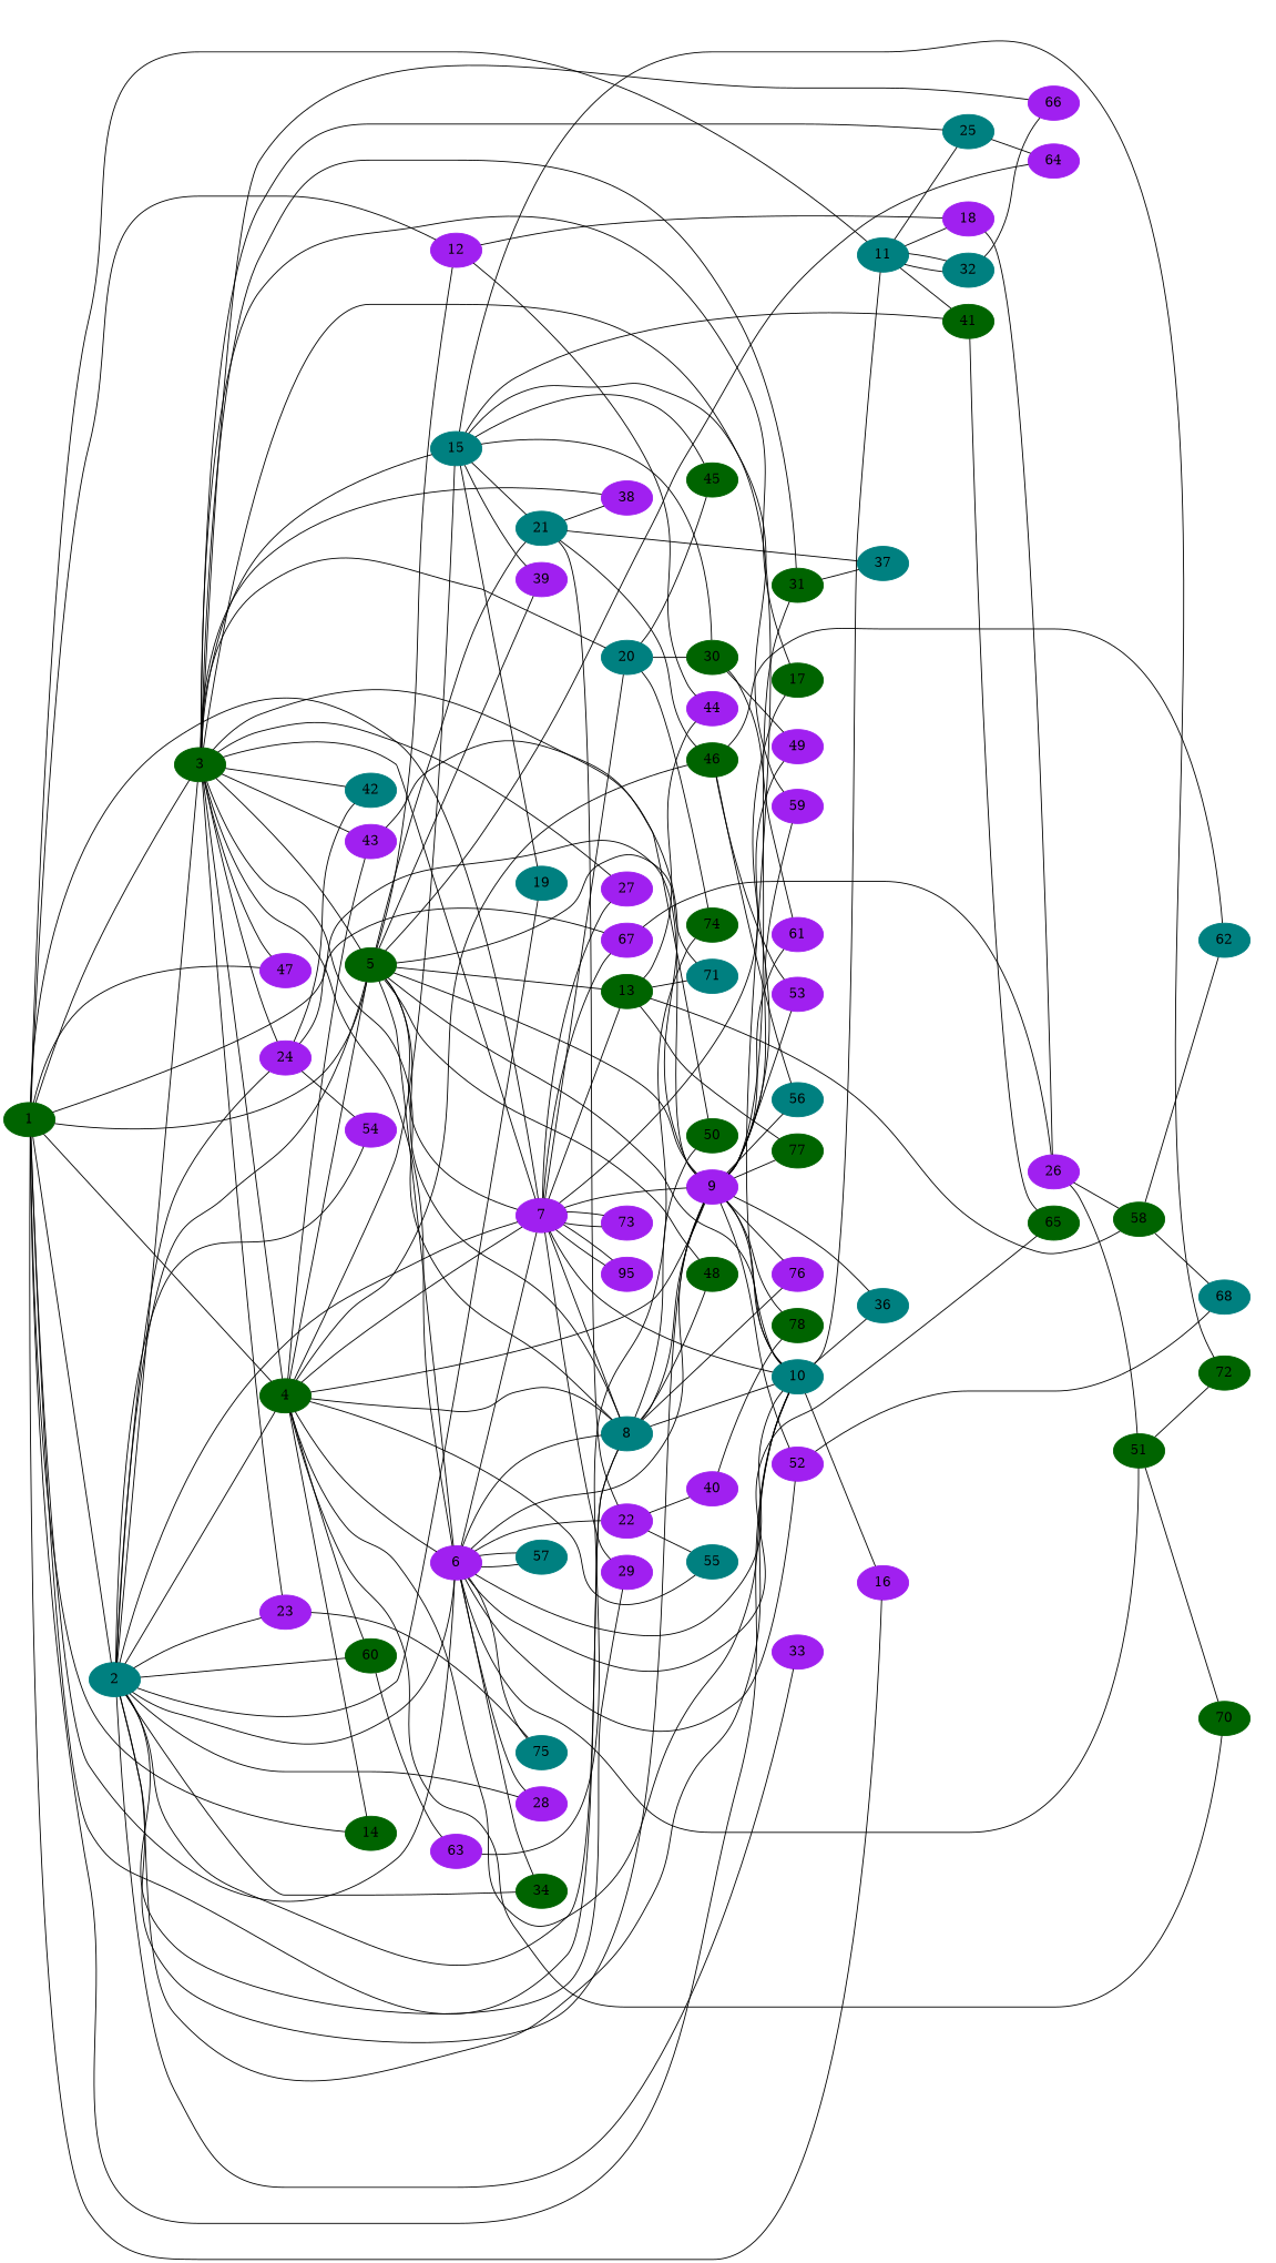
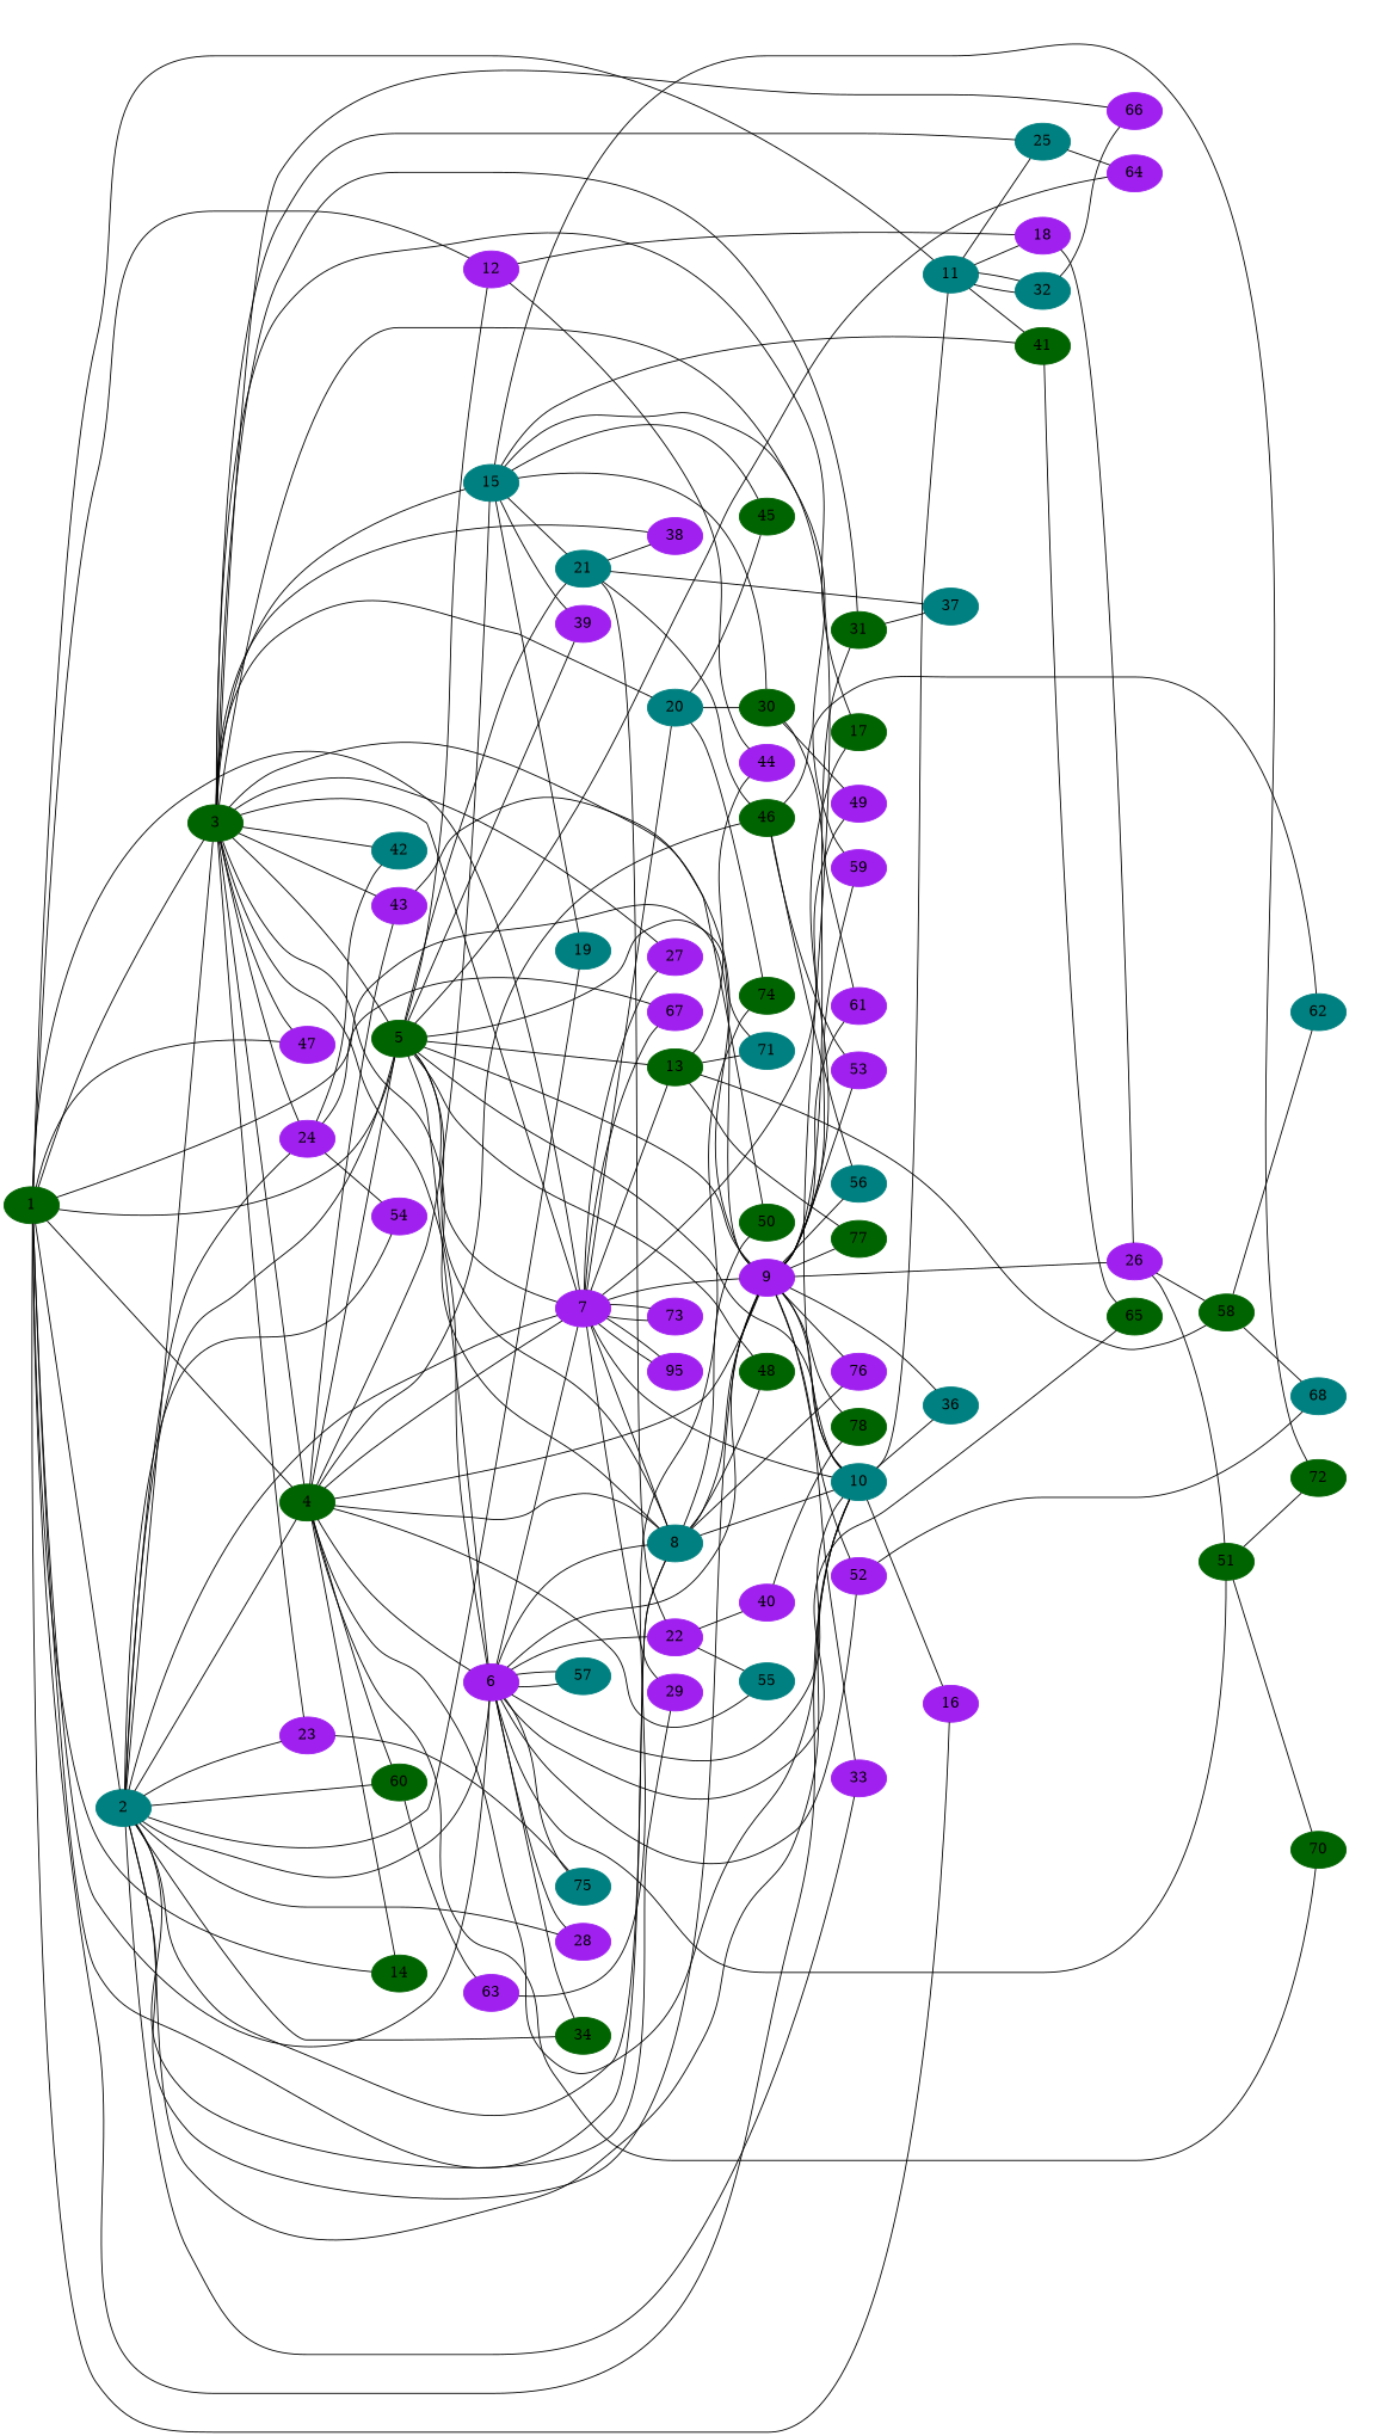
  graph {
    rankdir=LR
    node [color=purple style=filled]
    1 [color=darkgreen]
    2 [color=teal]
    3 [color=darkgreen]
    4 [color=darkgreen]
    5 [color=darkgreen]
    6
    7
    8 [color=teal]
    9
    10 [color=teal]
    11 [color=teal]
    12
    14 [color=darkgreen]
    16
    47
    19 [color=teal]
    23
    24
    28
    29
    33
    34 [color=darkgreen]
    54
    60 [color=darkgreen]
    15 [color=teal]
    17 [color=darkgreen]
    20 [color=teal]
    25 [color=teal]
    27
    31 [color=darkgreen]
    38
    42 [color=teal]
    43
    66
    46 [color=darkgreen]
    55 [color=teal]
    70 [color=darkgreen]
    13 [color=darkgreen]
    21 [color=teal]
    39
    48 [color=darkgreen]
    64
    71 [color=teal]
    22
    51 [color=darkgreen]
    52
    57 [color=teal]
    65 [color=darkgreen]
    75 [color=teal]
    n50 [label=95]
    49
    67
    73
    50 [color=darkgreen]
    76
    26
    36 [color=teal]
    53
    56 [color=teal]
    59
    61
    77 [color=darkgreen]
    78 [color=darkgreen]
    18
    32 [color=teal]
    41 [color=darkgreen]
    44
    63
    30 [color=darkgreen]
    45 [color=darkgreen]
    72 [color=darkgreen]
    74 [color=darkgreen]
    37 [color=teal]
    62 [color=teal]
    58 [color=darkgreen]
    40
    68 [color=teal]
    1 -- 2
    1 -- 3
    1 -- 4
    1 -- 5
    1 -- 6
    1 -- 7
    1 -- 8
    1 -- 9
    1 -- 10
    1 -- 11
    1 -- 12
    1 -- 14
    1 -- 16
    1 -- 47
    2 -- 3
    2 -- 4
    2 -- 5
    2 -- 6
    2 -- 7
    2 -- 8
    2 -- 9
    2 -- 10
    2 -- 19
    2 -- 23
    2 -- 24
    2 -- 28
    2 -- 29
    2 -- 33
    2 -- 34
    2 -- 54
    2 -- 60
    3 -- 4
    3 -- 5
    3 -- 6
    3 -- 7
    3 -- 8
    3 -- 9
    3 -- 10
    3 -- 47
    3 -- 23
    3 -- 24
    3 -- 15
    3 -- 17
    3 -- 20
    3 -- 25
    3 -- 27
    3 -- 31
    3 -- 38
    3 -- 42
    3 -- 43
    3 -- 66
    4 -- 5
    4 -- 6
    4 -- 7
    4 -- 8
    4 -- 9
    4 -- 10
    4 -- 14
    4 -- 60
    4 -- 15
    4 -- 43
    4 -- 46
    4 -- 55
    4 -- 70
    5 -- 6
    5 -- 7
    5 -- 8
    5 -- 9
    5 -- 10
    5 -- 12
    5 -- 13
    5 -- 21
    5 -- 39
    5 -- 48
    5 -- 64
    5 -- 71
    6 -- 7
    6 -- 8
    6 -- 9
    6 -- 10
    6 -- 28
    6 -- 34
    6 -- 22
    6 -- 51
    6 -- 52
    6 -- 57
    6 -- 57
    6 -- 65
    6 -- 75
    7 -- 8
    7 -- 9
    7 -- 10
    7 -- 29
    7 -- 20
    7 -- 27
    7 -- 13
    7 -- n50
    7 -- n50
    7 -- 49
    7 -- 67
    7 -- 73
    7 -- 73
    8 -- 9
    8 -- 10
    8 -- 48
    8 -- 50
    8 -- 76
    9 -- 10
+   9 -- 33
    9 -- 17
    9 -- 31
    9 -- 52
    9 -- 76
-   67 -- 26
+   9 -- 26
    9 -- 36
    9 -- 53
    9 -- 56
    9 -- 59
    9 -- 61
    9 -- 77
    9 -- 78
    10 -- 11
    10 -- 16
    10 -- 36
    11 -- 25
    11 -- 18
    11 -- 32
    11 -- 32
    11 -- 41
    12 -- 18
    12 -- 44
    23 -- 75
    24 -- 54
    24 -- 42
    24 -- 67
    60 -- 63
    15 -- 19
    15 -- 21
    15 -- 39
    15 -- 59
    15 -- 41
    15 -- 30
    15 -- 45
    15 -- 72
    20 -- 30
    20 -- 45
    20 -- 74
    25 -- 64
    31 -- 37
    43 -- 50
    46 -- 53
    46 -- 56
    46 -- 62
    13 -- 71
    13 -- 77
    13 -- 44
    13 -- 58
    21 -- 38
    21 -- 46
    21 -- 22
    21 -- 37
    22 -- 55
    22 -- 40
    51 -- 70
    51 -- 72
    52 -- 68
    26 -- 51
    26 -- 58
    18 -- 26
    32 -- 66
    41 -- 65
    63 -- 74
    30 -- 49
    30 -- 61
    58 -- 62
    58 -- 68
    40 -- 78
  }
